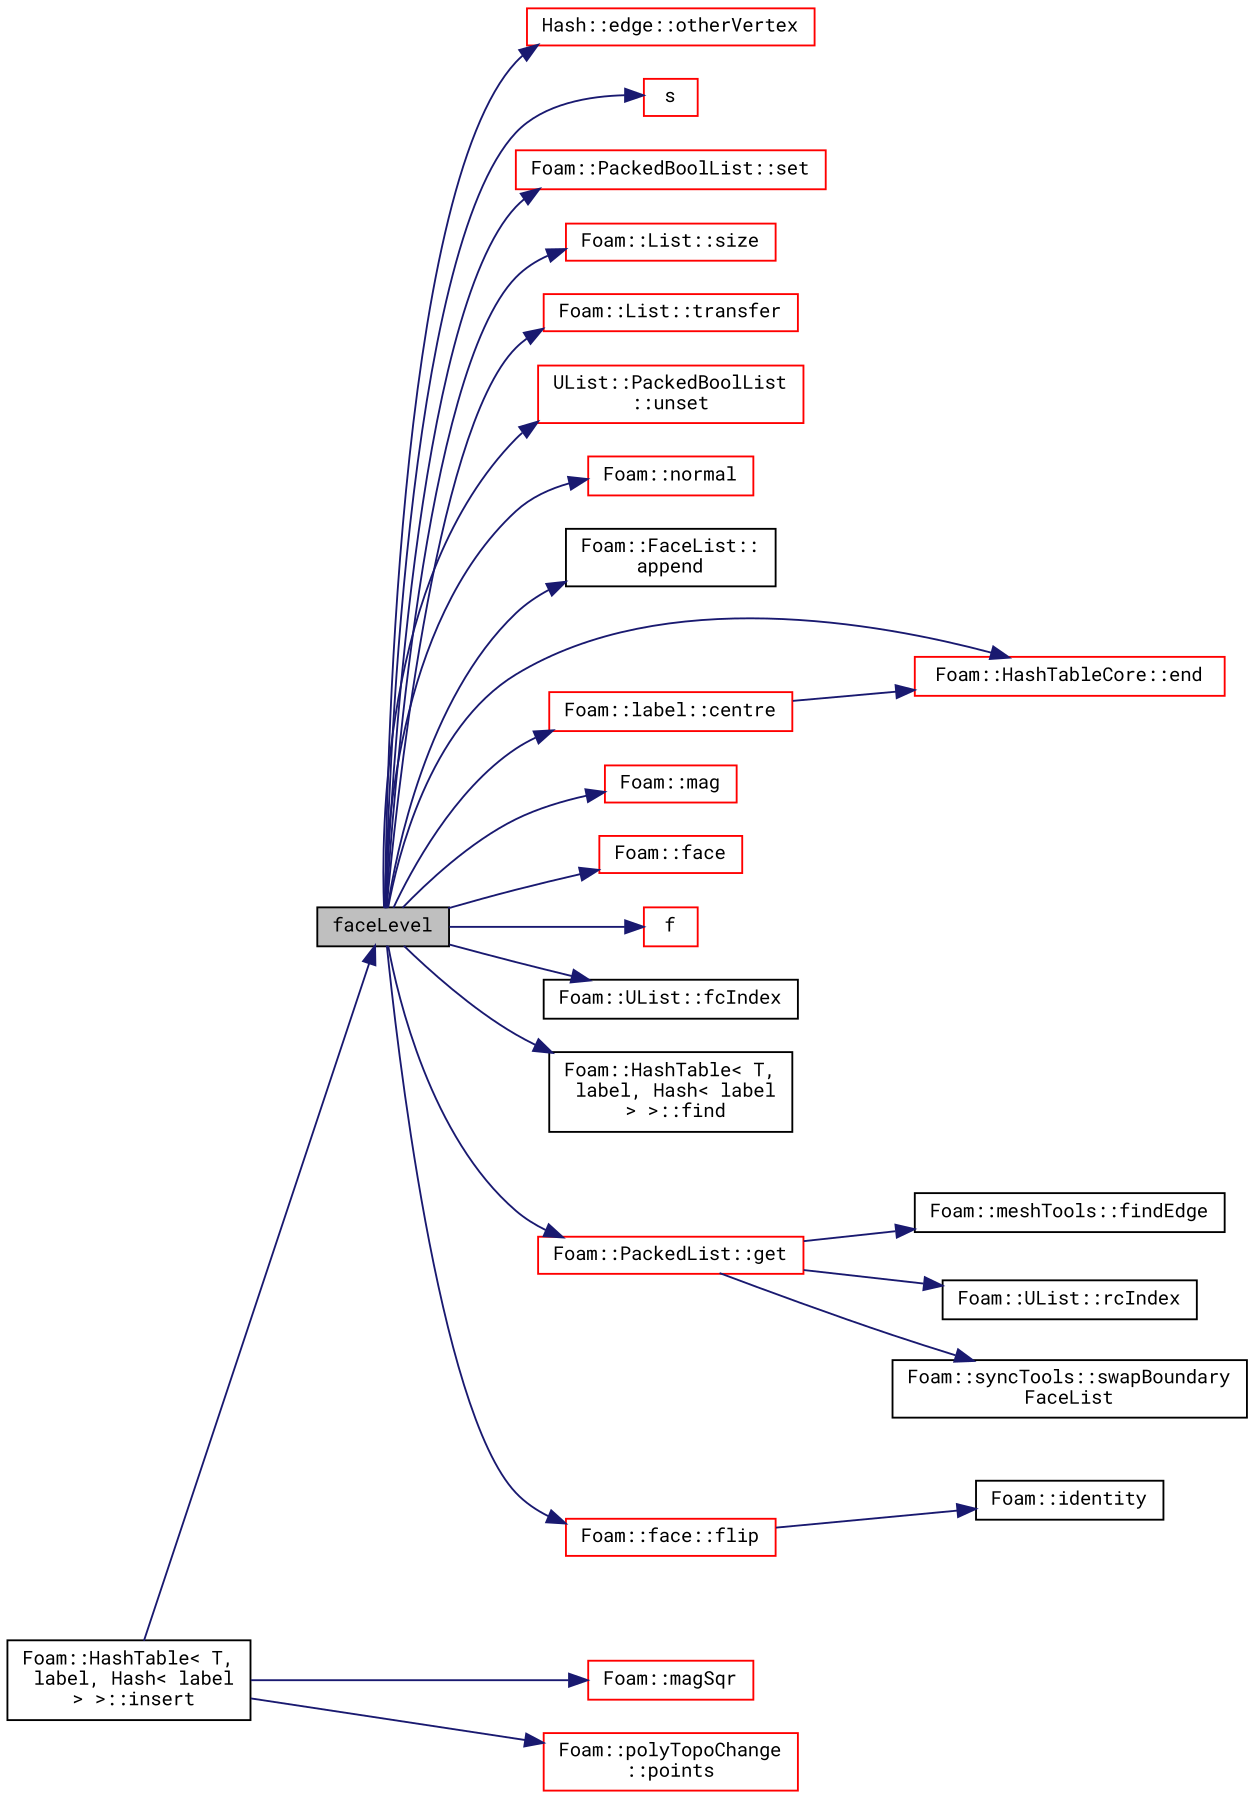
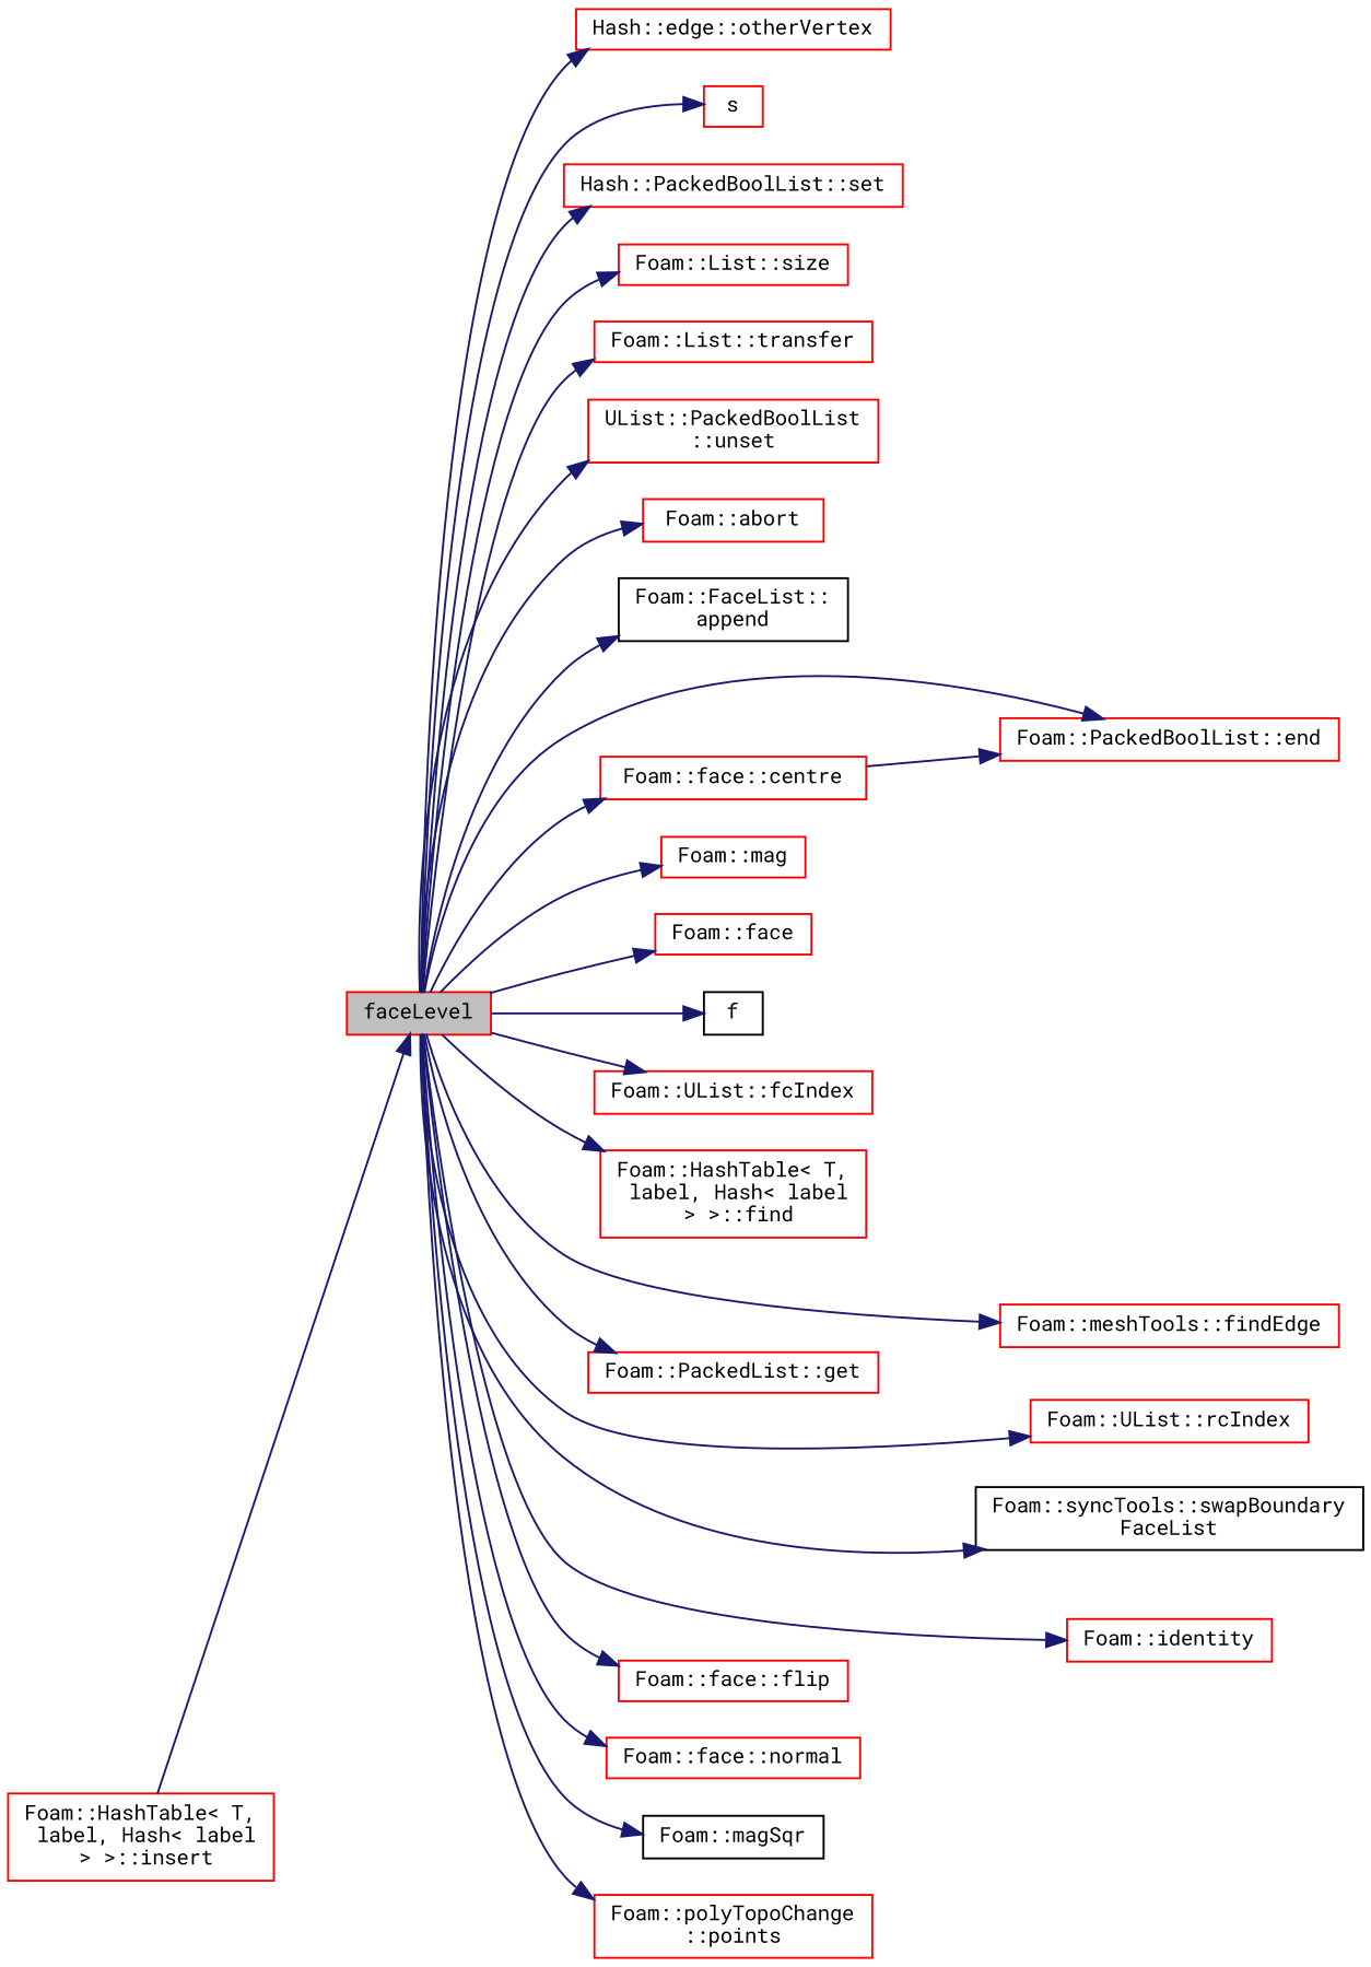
  digraph {
    fontname="Roboto Mono"
    rankdir=LR
    node [color=red fontname="Roboto Mono" fontsize=10 shape=record]
    edge [color=midnightblue fontname="Roboto Mono" fontsize=10 labelfontname=Helvetica labelfontsize=10 style=solid]
-   n1 [color=black fillcolor=grey75 fontcolor=black height=0.2 label=faceLevel style=filled width=0.4]
-   n2 [height=0.2 label="Foam::normal" width=0.4]
+   n1 [fillcolor=grey75 fontcolor=black height=0.2 label=faceLevel style=filled width=0.4]
+   n2 [height=0.2 label="Foam::abort" width=0.4]
    n3 [color=black height=0.2 label="Foam::FaceList::\lappend" width=0.4]
-   n4 [height=0.2 label="Foam::label::centre" width=0.4]
+   n4 [height=0.2 label="Foam::face::centre" width=0.4]
    n5 [height=0.2 label="Foam::mag" width=0.4]
-   n6 [height=0.2 label="Foam::HashTableCore::end" width=0.4]
+   n6 [height=0.2 label="Foam::PackedBoolList::end" width=0.4]
    n7 [height=0.2 label="Foam::face" width=0.4]
-   n8 [height=0.2 label=f width=0.4]
-   n9 [color=black height=0.2 label="Foam::UList::fcIndex" width=0.4]
-   n10 [color=black height=0.2 label="Foam::HashTable\< T,\l label, Hash\< label\l \> \>::find" width=0.4]
-   n11 [color=black height=0.2 label="Foam::meshTools::findEdge" width=0.4]
+   n8 [color=black height=0.2 label=f width=0.4]
+   n9 [height=0.2 label="Foam::UList::fcIndex" width=0.4]
+   n10 [height=0.2 label="Foam::HashTable\< T,\l label, Hash\< label\l \> \>::find" width=0.4]
+   n11 [height=0.2 label="Foam::meshTools::findEdge" width=0.4]
    n12 [height=0.2 label="Foam::face::flip" width=0.4]
    n13 [height=0.2 label="Foam::PackedList::get" width=0.4]
-   n14 [color=black height=0.2 label="Foam::identity" width=0.4]
-   n15 [height=0.2 label="Foam::magSqr" width=0.4]
+   n14 [height=0.2 label="Foam::identity" width=0.4]
+   n15 [color=black height=0.2 label="Foam::magSqr" width=0.4]
+   n16 [height=0.2 label="Foam::face::normal" width=0.4]
    n17 [height=0.2 label="Hash::edge::otherVertex" width=0.4]
    n18 [height=0.2 label="Foam::polyTopoChange\l::points" width=0.4]
-   n19 [color=black height=0.2 label="Foam::UList::rcIndex" width=0.4]
+   n19 [height=0.2 label="Foam::UList::rcIndex" width=0.4]
    n20 [height=0.2 label=s width=0.4]
-   n21 [height=0.2 label="Foam::PackedBoolList::set" width=0.4]
+   n21 [height=0.2 label="Hash::PackedBoolList::set" width=0.4]
    n22 [height=0.2 label="Foam::List::size" width=0.4]
    n23 [color=black height=0.2 label="Foam::syncTools::swapBoundary\lFaceList" width=0.4]
    n24 [height=0.2 label="Foam::List::transfer" width=0.4]
    n25 [height=0.2 label="UList::PackedBoolList\l::unset" width=0.4]
-   n26 [color=black height=0.2 label="Foam::HashTable\< T,\l label, Hash\< label\l \> \>::insert" width=0.4]
+   n26 [height=0.2 label="Foam::HashTable\< T,\l label, Hash\< label\l \> \>::insert" width=0.4]
    n1 -> n2
    n1 -> n3
    n1 -> n4
    n1 -> n5
    n1 -> n6
    n1 -> n7
    n1 -> n8
    n1 -> n9
    n1 -> n10
-   n13 -> n11
+   n1 -> n11
    n1 -> n12
    n1 -> n13
-   n12 -> n14
-   n26 -> n15
+   n1 -> n14
+   n1 -> n15
+   n1 -> n16
    n1 -> n17
-   n26 -> n18
-   n13 -> n19
+   n1 -> n18
+   n1 -> n19
    n1 -> n20
    n1 -> n21
    n1 -> n22
-   n13 -> n23
+   n1 -> n23
    n1 -> n24
    n1 -> n25
    n4 -> n6
    n26 -> n1
  }
